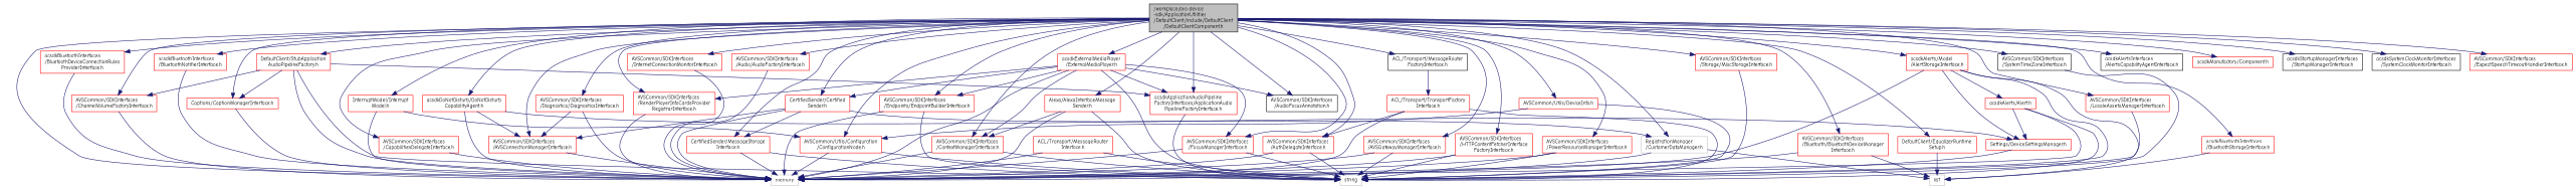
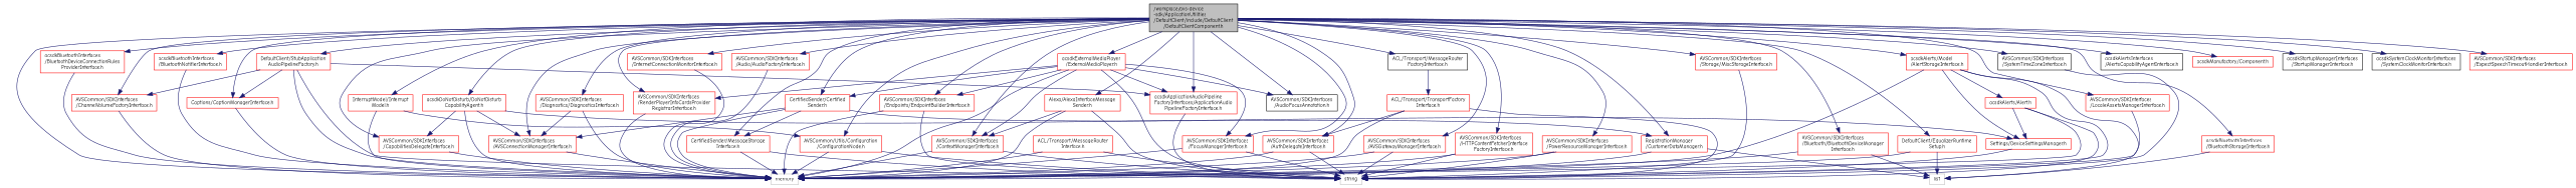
  digraph {
    fontname="Comic Neue"
    node [color=red fillcolor=white fontname="Comic Neue" fontsize=10 shape=record style=filled]
    edge [color=midnightblue fontname="Comic Neue" fontsize=10 labelfontname=Helvetica labelfontsize=10 style=solid]
    n1 [color=black fillcolor=grey75 fontcolor=black height=0.2 label="/workplace/avs-device\l-sdk/ApplicationUtilities\l/DefaultClient/include/DefaultClient\l/DefaultClientComponent.h" width=0.4]
    n2 [color=grey75 height=0.2 label=memory width=0.4]
    n3 [color=black height=0.2 label="ACL/Transport/MessageRouter\lFactoryInterface.h" width=0.4]
    n4 [height=0.2 label="AVSCommon/SDKInterfaces\l/AuthDelegateInterface.h" width=0.4]
    n5 [height=0.2 label="acsdkAlerts/Model\l/AlertStorageInterface.h" width=0.4]
    n6 [color=black height=0.2 label="acsdkAlertsInterfaces\l/AlertsCapabilityAgentInterface.h" width=0.4]
    n7 [height=0.2 label="acsdkApplicationAudioPipeline\lFactoryInterfaces/ApplicationAudio\lPipelineFactoryInterface.h" width=0.4]
    n8 [height=0.2 label="acsdkBluetoothInterfaces\l/BluetoothDeviceConnectionRules\lProviderInterface.h" width=0.4]
    n9 [height=0.2 label="acsdkBluetoothInterfaces\l/BluetoothNotifierInterface.h" width=0.4]
    n10 [height=0.2 label="acsdkBluetoothInterfaces\l/BluetoothStorageInterface.h" width=0.4]
    n11 [height=0.2 label="acsdkDoNotDisturb/DoNotDisturb\lCapabilityAgent.h" width=0.4]
    n12 [height=0.2 label="AVSCommon/SDKInterfaces\l/AVSConnectionManagerInterface.h" width=0.4]
    n13 [height=0.2 label="AVSCommon/SDKInterfaces\l/CapabilitiesDelegateInterface.h" width=0.4]
    n14 [height=0.2 label="acsdkExternalMediaPlayer\l/ExternalMediaPlayer.h" width=0.4]
    n15 [color=black height=0.2 label="AVSCommon/SDKInterfaces\l/AudioFocusAnnotation.h" width=0.4]
    n16 [height=0.2 label="AVSCommon/SDKInterfaces\l/ContextManagerInterface.h" width=0.4]
    n17 [height=0.2 label="AVSCommon/SDKInterfaces\l/FocusManagerInterface.h" width=0.4]
    n18 [height=0.2 label="AVSCommon/SDKInterfaces\l/RenderPlayerInfoCardsProvider\lRegistrarInterface.h" width=0.4]
    n19 [height=0.2 label="AVSCommon/SDKInterfaces\l/Endpoints/EndpointBuilderInterface.h" width=0.4]
    n20 [height=0.2 label="CertifiedSender/Certified\lSender.h" width=0.4]
    n21 [height=0.2 label="CertifiedSender/MessageStorage\lInterface.h" width=0.4]
-   n22 [color=grey75 height=0.2 label="RegistrationManager\l/CustomerDataManager.h" width=0.4]
+   n22 [height=0.2 label="RegistrationManager\l/CustomerDataManager.h" width=0.4]
    n23 [height=0.2 label="acsdkManufactory/Component.h" width=0.4]
    n24 [color=black height=0.2 label="acsdkStartupManagerInterfaces\l/StartupManagerInterface.h" width=0.4]
    n25 [color=black height=0.2 label="acsdkSystemClockMonitorInterfaces\l/SystemClockMonitorInterface.h" width=0.4]
    n26 [height=0.2 label="Alexa/AlexaInterfaceMessage\lSender.h" width=0.4]
    n27 [height=0.2 label="AVSCommon/SDKInterfaces\l/AVSGatewayManagerInterface.h" width=0.4]
    n28 [height=0.2 label="AVSCommon/SDKInterfaces\l/ChannelVolumeFactoryInterface.h" width=0.4]
    n29 [height=0.2 label="AVSCommon/SDKInterfaces\l/ExpectSpeechTimeoutHandlerInterface.h" width=0.4]
    n30 [height=0.2 label="AVSCommon/SDKInterfaces\l/HTTPContentFetcherInterface\lFactoryInterface.h" width=0.4]
    n31 [height=0.2 label="AVSCommon/SDKInterfaces\l/InternetConnectionMonitorInterface.h" width=0.4]
    n32 [height=0.2 label="AVSCommon/SDKInterfaces\l/Diagnostics/DiagnosticsInterface.h" width=0.4]
    n33 [height=0.2 label="AVSCommon/SDKInterfaces\l/LocaleAssetsManagerInterface.h" width=0.4]
    n34 [height=0.2 label="AVSCommon/SDKInterfaces\l/PowerResourceManagerInterface.h" width=0.4]
    n35 [color=black height=0.2 label="AVSCommon/SDKInterfaces\l/SystemTimeZoneInterface.h" width=0.4]
    n36 [height=0.2 label="AVSCommon/SDKInterfaces\l/Audio/AudioFactoryInterface.h" width=0.4]
    n37 [height=0.2 label="AVSCommon/SDKInterfaces\l/Bluetooth/BluetoothDeviceManager\lInterface.h" width=0.4]
    n38 [height=0.2 label="AVSCommon/SDKInterfaces\l/Storage/MiscStorageInterface.h" width=0.4]
    n39 [height=0.2 label="AVSCommon/Utils/Configuration\l/ConfigurationNode.h" width=0.4]
-   n40 [height=0.2 label="AVSCommon/Utils/DeviceInfo.h" width=0.4]
    n41 [height=0.2 label="Captions/CaptionManagerInterface.h" width=0.4]
    n42 [height=0.2 label="InterruptModel/Interrupt\lModel.h" width=0.4]
    n43 [height=0.2 label="DefaultClient/EqualizerRuntime\lSetup.h" width=0.4]
    n44 [height=0.2 label="DefaultClient/StubApplication\lAudioPipelineFactory.h" width=0.4]
    n45 [height=0.2 label="ACL/Transport/TransportFactory\lInterface.h" width=0.4]
    n46 [color=grey75 height=0.2 label=string width=0.4]
    n47 [height=0.2 label="acsdkAlerts/Alert.h" width=0.4]
    n48 [height=0.2 label="Settings/DeviceSettingsManager.h" width=0.4]
    n49 [color=grey75 height=0.2 label=list width=0.4]
    n50 [height=0.2 label="ACL/Transport/MessageRouter\lInterface.h" width=0.4]
    n1 -> n2
    n1 -> n3
    n1 -> n4
    n1 -> n5
    n1 -> n6
    n1 -> n7
    n1 -> n8
    n1 -> n9
    n1 -> n10
    n1 -> n11
    n1 -> n12
    n1 -> n13
    n1 -> n14
    n1 -> n15
    n1 -> n16
    n1 -> n17
    n1 -> n18
    n1 -> n19
    n1 -> n20
    n1 -> n21
    n1 -> n22
    n1 -> n23
    n1 -> n24
    n1 -> n25
    n1 -> n26
    n1 -> n27
    n1 -> n28
    n1 -> n29
    n1 -> n30
    n1 -> n31
    n1 -> n32
    n1 -> n33
    n1 -> n34
    n1 -> n35
    n1 -> n36
    n1 -> n37
    n1 -> n38
    n1 -> n39
-   n1 -> n40
    n1 -> n41
    n1 -> n42
    n1 -> n43
    n1 -> n44
    n3 -> n45
    n4 -> n2
    n4 -> n46
    n5 -> n2
    n5 -> n46
    n5 -> n47
    n5 -> n48
    n5 -> n49
    n7 -> n46
    n8 -> n2
    n9 -> n2
    n10 -> n49
    n11 -> n2
    n11 -> n12
+   n11 -> n13
    n11 -> n48
    n12 -> n2
    n13 -> n2
    n14 -> n2
    n14 -> n7
    n14 -> n15
    n14 -> n16
    n14 -> n17
    n14 -> n18
    n14 -> n19
    n14 -> n20
    n14 -> n46
    n16 -> n2
    n16 -> n46
    n17 -> n2
    n17 -> n46
    n18 -> n2
    n19 -> n2
    n19 -> n46
    n20 -> n2
    n20 -> n12
    n20 -> n21
    n20 -> n22
    n21 -> n2
    n21 -> n46
    n22 -> n2
    n22 -> n49
    n26 -> n2
    n26 -> n16
    n26 -> n46
    n27 -> n2
    n27 -> n46
    n28 -> n2
    n30 -> n2
    n30 -> n46
    n31 -> n2
    n32 -> n2
    n32 -> n12
    n33 -> n46
    n34 -> n2
    n34 -> n46
    n35 -> n46
    n36 -> n2
    n37 -> n2
    n37 -> n49
    n38 -> n46
    n39 -> n2
    n39 -> n46
-   n40 -> n39
-   n40 -> n46
    n41 -> n2
    n42 -> n2
    n42 -> n39
+   n43 -> n2
    n43 -> n49
    n44 -> n2
    n44 -> n7
    n44 -> n28
    n44 -> n41
    n44 -> n46
    n45 -> n2
    n45 -> n4
    n45 -> n46
    n47 -> n2
    n47 -> n46
    n47 -> n48
    n48 -> n46
    n50 -> n2
    n50 -> n46
  }
